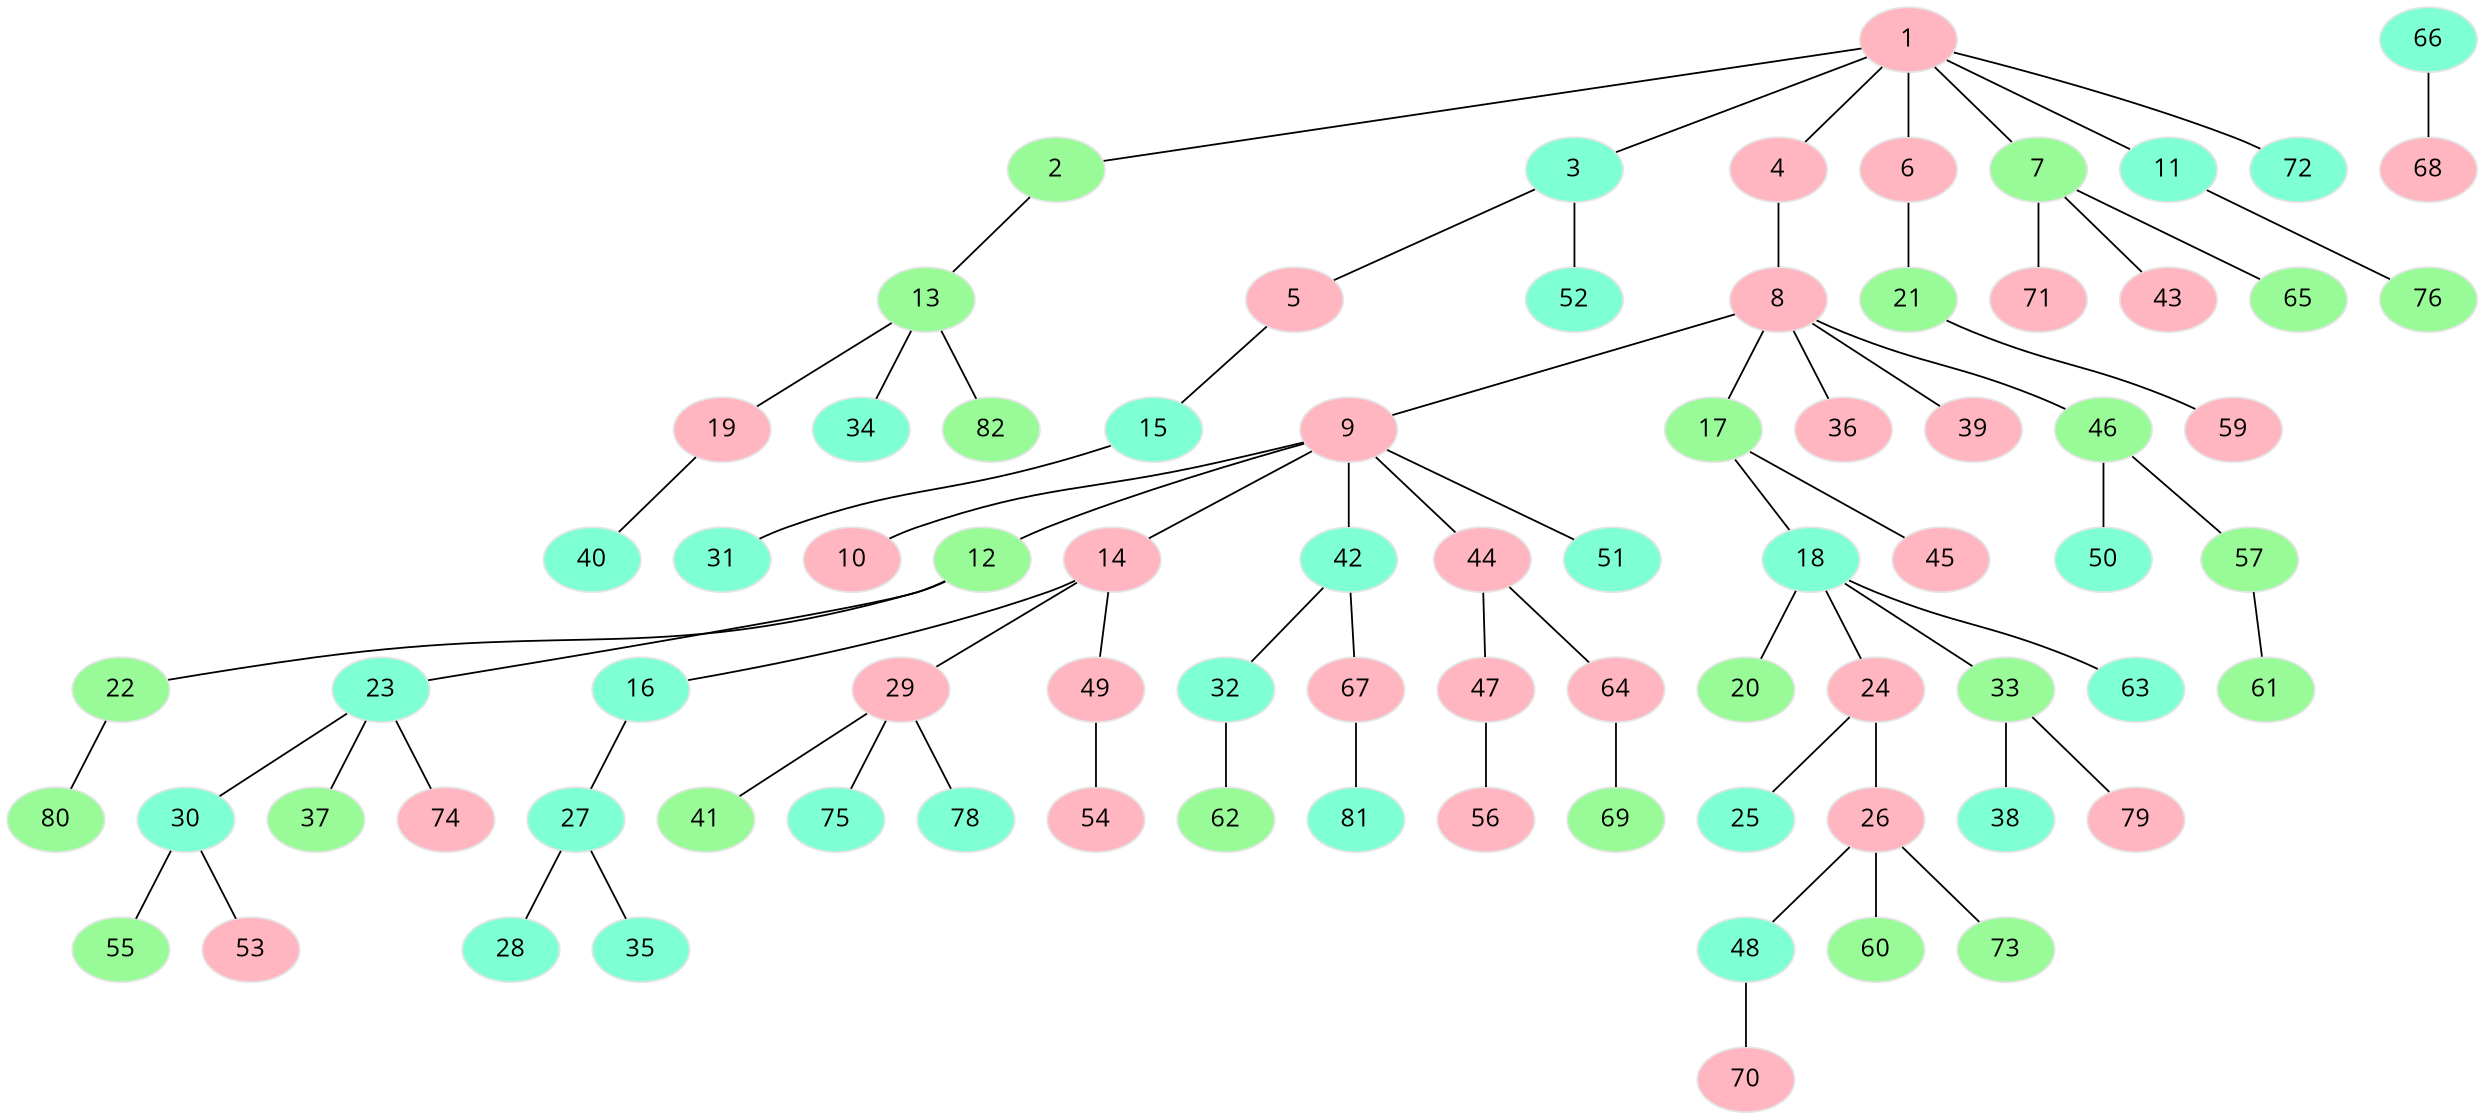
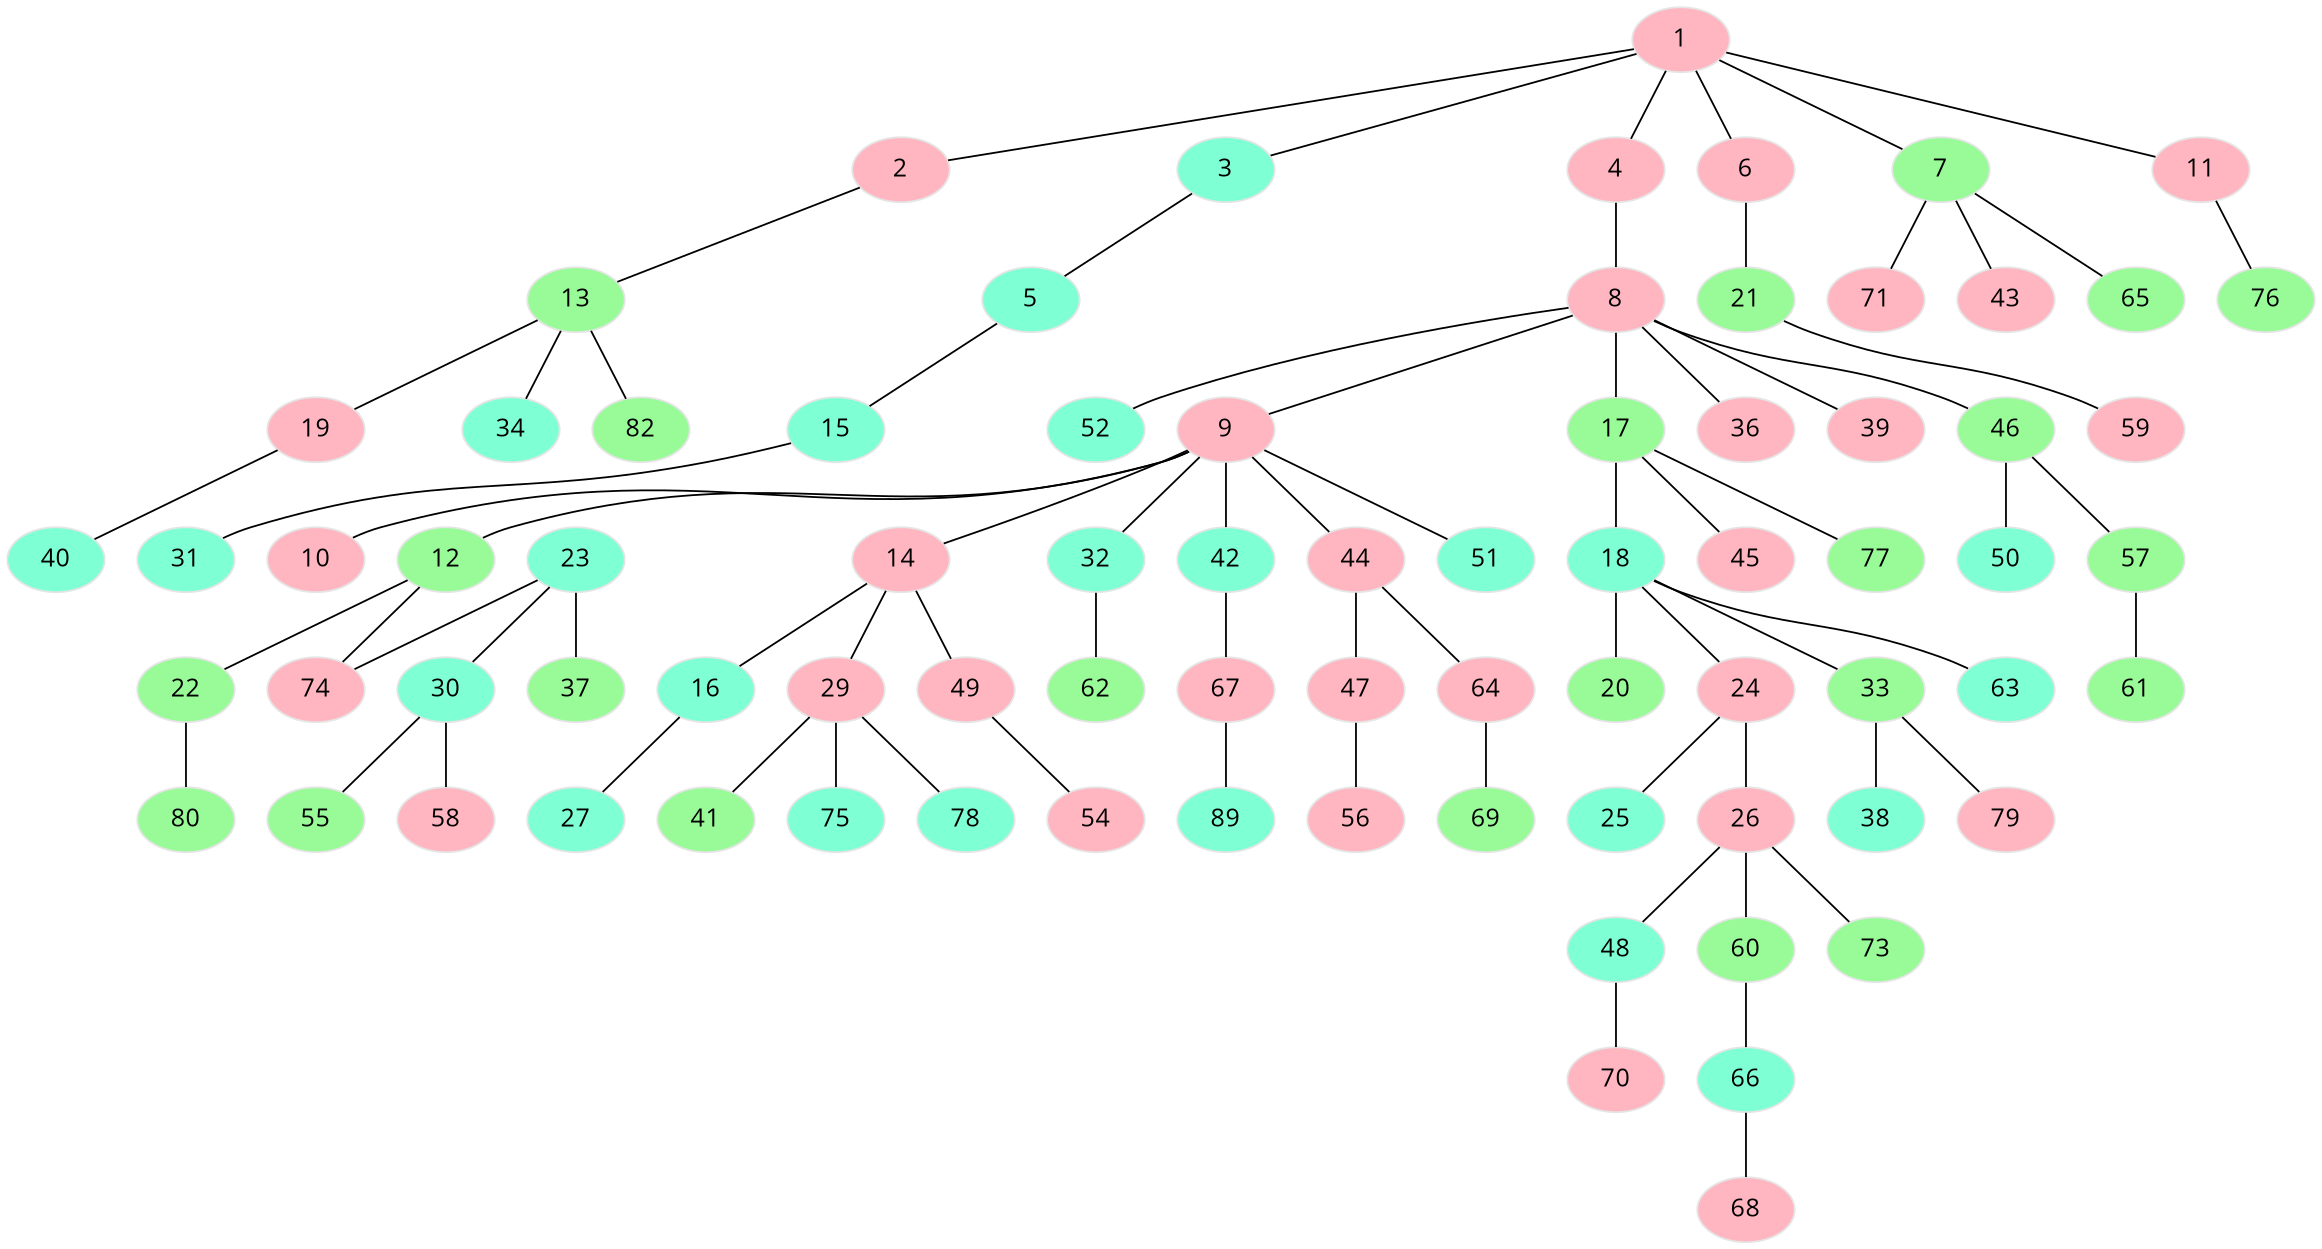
  graph {
    fontname="Open Sans"
    node [color=gray90 fillcolor=lightpink fontname="Open Sans" style=filled]
    edge [fontname="Open Sans"]
    1
-   2 [fillcolor=palegreen]
+   2
    3 [fillcolor=aquamarine]
    4
    6
    7 [fillcolor=palegreen]
-   11 [fillcolor=aquamarine]
-   72 [fillcolor=aquamarine]
+   11
    13 [fillcolor=palegreen]
-   5
+   5 [fillcolor=aquamarine]
    52 [fillcolor=aquamarine]
    8
    21 [fillcolor=palegreen]
    71
    43
    65 [fillcolor=palegreen]
    76 [fillcolor=palegreen]
    19
    34 [fillcolor=aquamarine]
    82 [fillcolor=palegreen]
    15 [fillcolor=aquamarine]
    9
    17 [fillcolor=palegreen]
    36
    39
    46 [fillcolor=palegreen]
    31 [fillcolor=aquamarine]
    59
    10
    12 [fillcolor=palegreen]
    14
    32 [fillcolor=aquamarine]
    42 [fillcolor=aquamarine]
    44
    51 [fillcolor=aquamarine]
    18 [fillcolor=aquamarine]
    45
+   77 [fillcolor=palegreen]
    50 [fillcolor=aquamarine]
    57 [fillcolor=palegreen]
    22 [fillcolor=palegreen]
    23 [fillcolor=aquamarine]
    16 [fillcolor=aquamarine]
    29
    49
    62 [fillcolor=palegreen]
    67
    47
    64
    80 [fillcolor=palegreen]
    30 [fillcolor=aquamarine]
    37 [fillcolor=palegreen]
    74
    40 [fillcolor=aquamarine]
    27 [fillcolor=aquamarine]
    41 [fillcolor=palegreen]
    75 [fillcolor=aquamarine]
    78 [fillcolor=aquamarine]
    54
-   28 [fillcolor=aquamarine]
-   35 [fillcolor=aquamarine]
    20 [fillcolor=palegreen]
    24
    33 [fillcolor=palegreen]
    63 [fillcolor=aquamarine]
    25 [fillcolor=aquamarine]
    26
    38 [fillcolor=aquamarine]
    79
    55 [fillcolor=palegreen]
-   58 [label=53]
+   58
    48 [fillcolor=aquamarine]
    60 [fillcolor=palegreen]
    73 [fillcolor=palegreen]
    70
    66 [fillcolor=aquamarine]
-   81 [fillcolor=aquamarine]
+   81 [fillcolor=aquamarine label=89]
    56
    69 [fillcolor=palegreen]
    61 [fillcolor=palegreen]
    68
    1 -- 2
    1 -- 3
    1 -- 4
    1 -- 6
    1 -- 7
    1 -- 11
-   1 -- 72
    2 -- 13
    3 -- 5
-   3 -- 52
+   8 -- 52
    4 -- 8
    6 -- 21
    7 -- 71
    7 -- 43
    7 -- 65
    11 -- 76
    13 -- 19
    13 -- 34
    13 -- 82
    5 -- 15
    8 -- 9
    8 -- 17
    8 -- 36
    8 -- 39
    8 -- 46
    21 -- 59
    19 -- 40
    15 -- 31
    9 -- 10
    9 -- 12
    9 -- 14
-   42 -- 32
+   9 -- 32
    9 -- 42
    9 -- 44
    9 -- 51
    17 -- 18
    17 -- 45
+   17 -- 77
    46 -- 50
    46 -- 57
    12 -- 22
-   12 -- 23
+   12 -- 74
    14 -- 16
    14 -- 29
    14 -- 49
    32 -- 62
    42 -- 67
    44 -- 47
    44 -- 64
    18 -- 20
    18 -- 24
    18 -- 33
    18 -- 63
    57 -- 61
    22 -- 80
    23 -- 30
    23 -- 37
    23 -- 74
    16 -- 27
    29 -- 41
    29 -- 75
    29 -- 78
    49 -- 54
    67 -- 81
    47 -- 56
    64 -- 69
    30 -- 55
    30 -- 58
-   27 -- 28
-   27 -- 35
    24 -- 25
    24 -- 26
    33 -- 38
    33 -- 79
    26 -- 48
    26 -- 60
    26 -- 73
    48 -- 70
+   60 -- 66
    66 -- 68
  }
